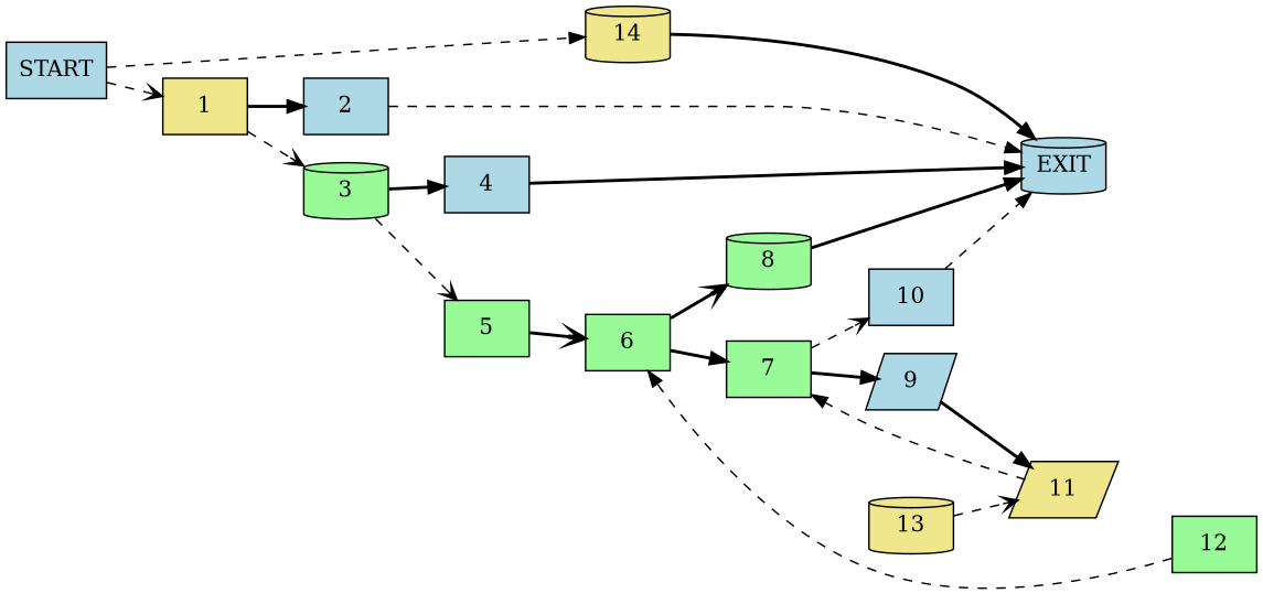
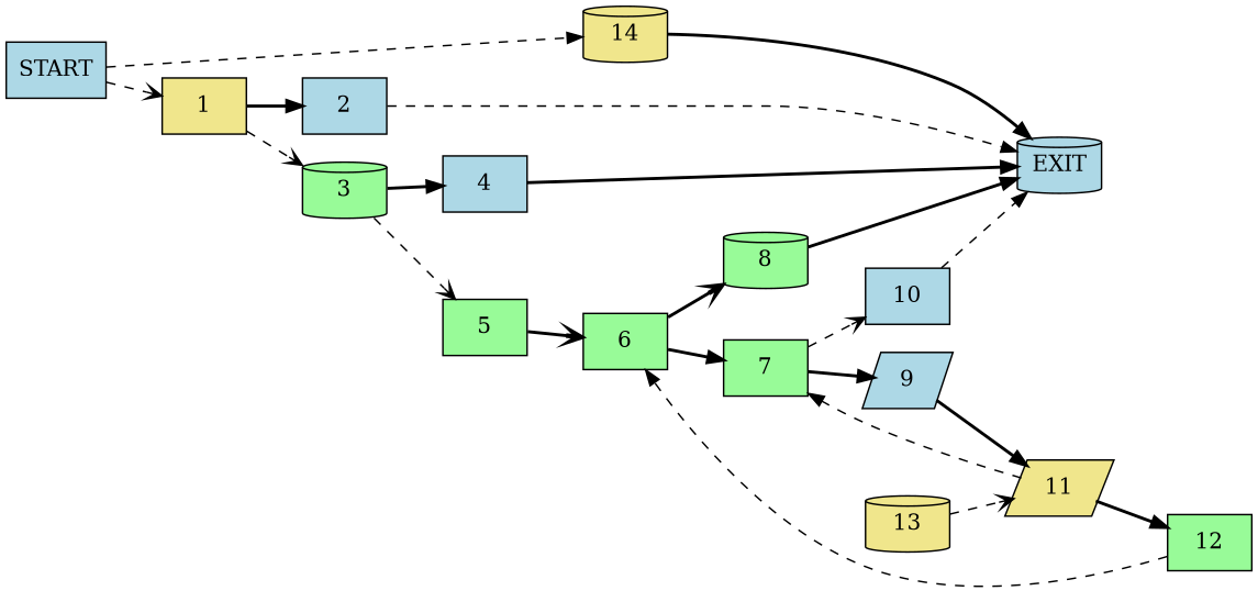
  digraph {
    rankdir=LR
    node [fillcolor=lightblue shape=box style=filled]
    edge [arrowhead=normal style=bold]
    n1 [label=START]
    1 [fillcolor=khaki]
    14 [fillcolor=khaki shape=cylinder]
    2
    3 [fillcolor=palegreen shape=cylinder]
    n6 [label=EXIT shape=cylinder]
    4
    5 [fillcolor=palegreen]
    6 [fillcolor=palegreen]
    7 [fillcolor=palegreen]
    8 [fillcolor=palegreen shape=cylinder]
    9 [shape=parallelogram]
    10
    11 [fillcolor=khaki shape=parallelogram]
    12 [fillcolor=palegreen]
    13 [fillcolor=khaki shape=cylinder]
    n1 -> 1 [arrowhead=vee style=dashed]
    n1 -> 14 [style=dashed]
    1 -> 2
    1 -> 3 [arrowhead=vee style=dashed]
    14 -> n6
    2 -> n6 [style=dashed]
    3 -> 4
    3 -> 5 [arrowhead=vee style=dashed]
    4 -> n6
    5 -> 6 [arrowhead=vee]
    6 -> 7
    6 -> 8 [arrowhead=vee]
    7 -> 9
    7 -> 10 [arrowhead=vee style=dashed]
    8 -> n6
    9 -> 11
    10 -> n6 [style=dashed]
    11 -> 7 [style=dashed]
+   11 -> 12
    12 -> 6 [style=dashed]
    13 -> 11 [arrowhead=vee style=dashed]
  }
